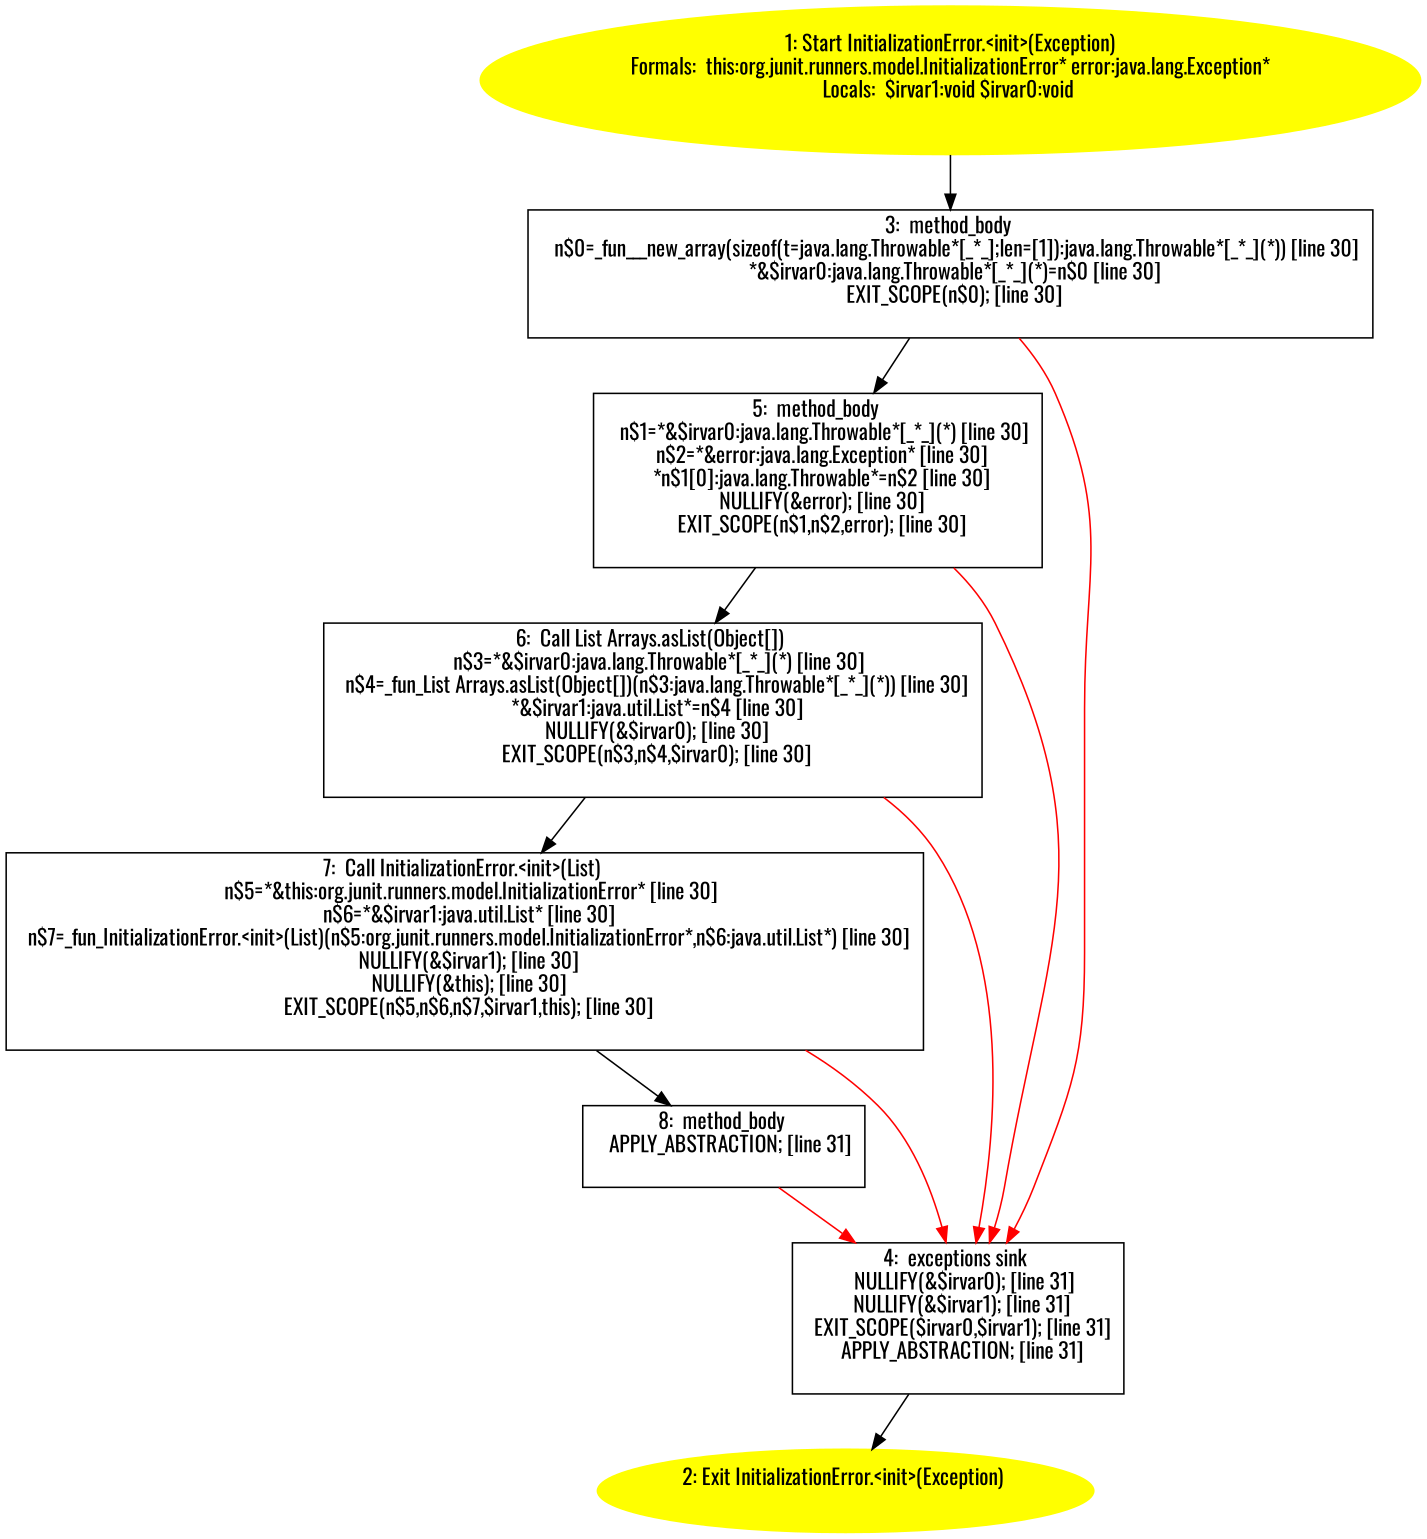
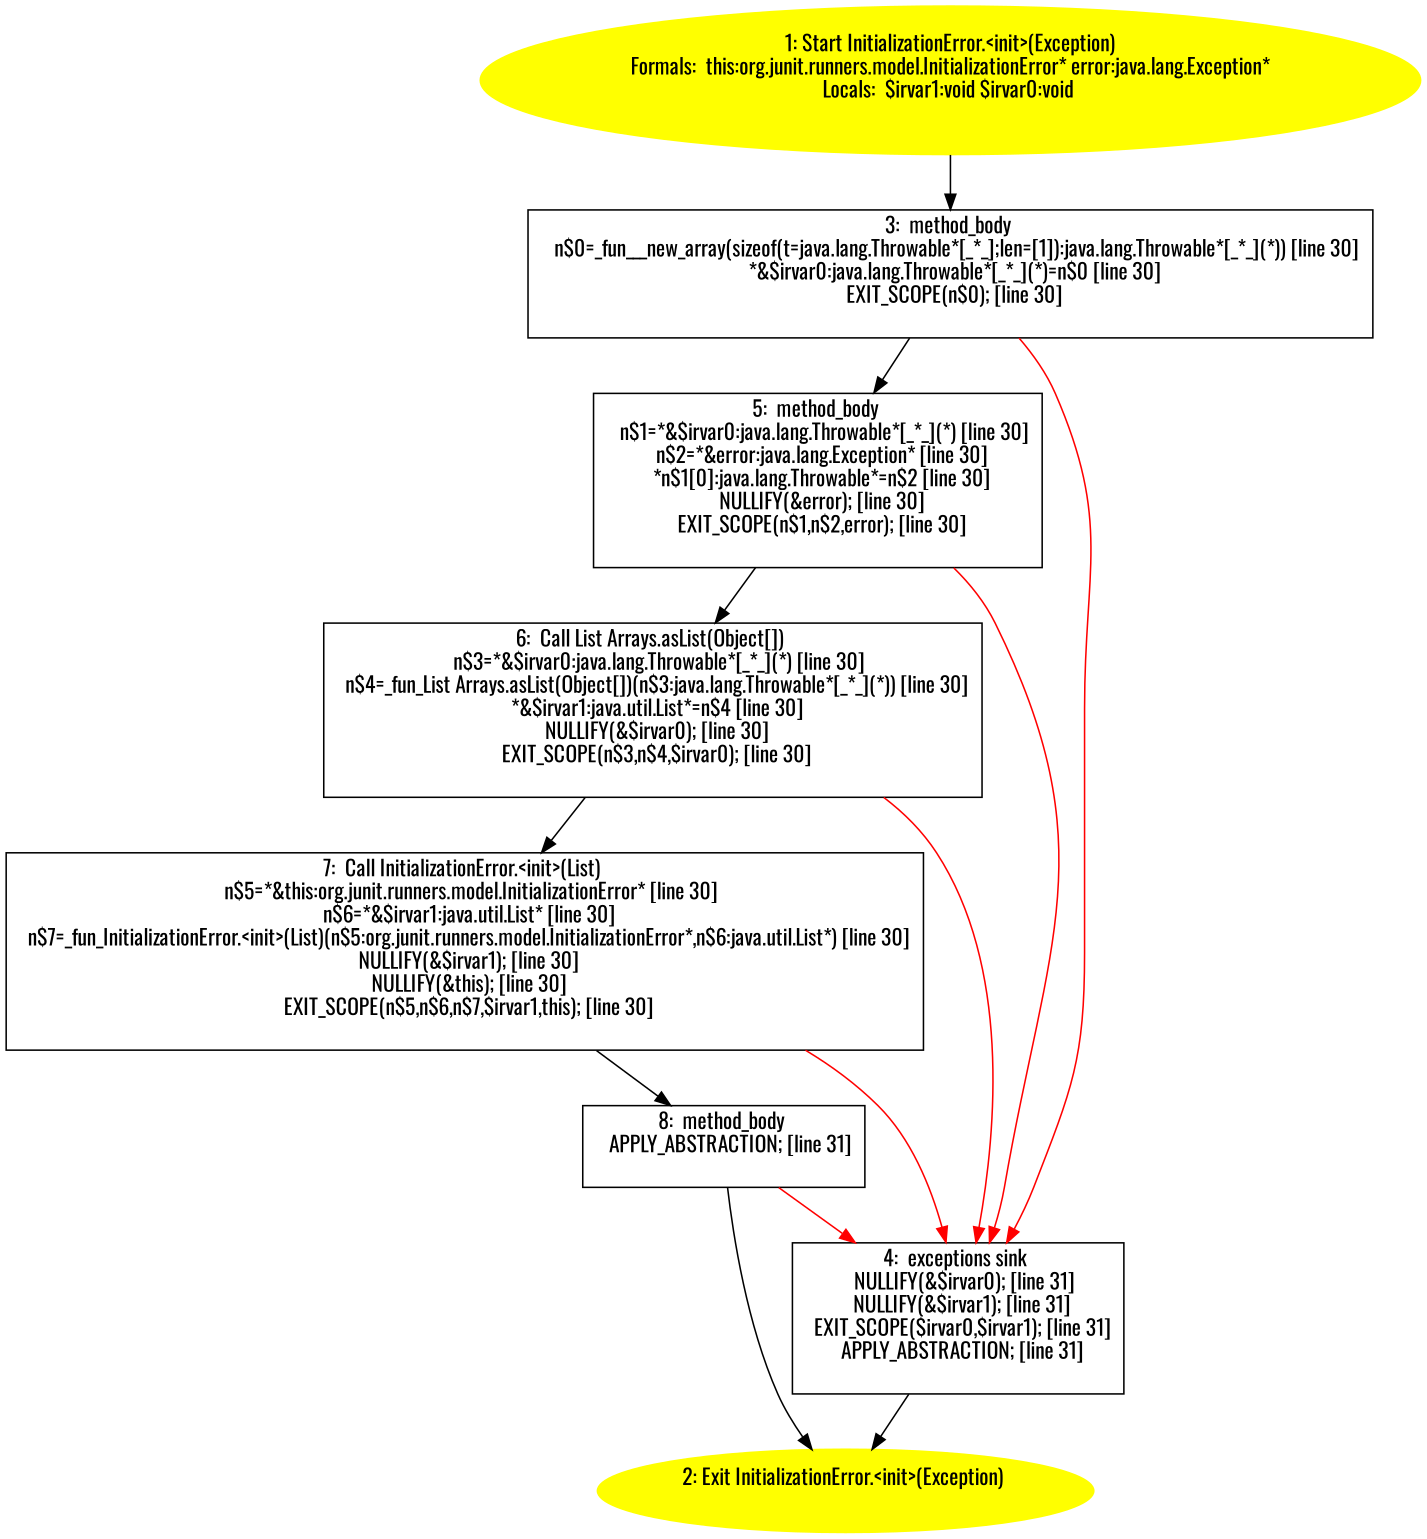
  digraph {
    fontname=Oswald
    node [fontname=Oswald shape=box]
    edge [fontname=Oswald]
    n1 [color=yellow label="1: Start InitializationError.<init>(Exception)\nFormals:  this:org.junit.runners.model.InitializationError* error:java.lang.Exception*\nLocals:  $irvar1:void $irvar0:void \n  " style=filled shape=""]
    n2 [label="3:  method_body \n   n$0=_fun___new_array(sizeof(t=java.lang.Throwable*[_*_];len=[1]):java.lang.Throwable*[_*_](*)) [line 30]\n  *&$irvar0:java.lang.Throwable*[_*_](*)=n$0 [line 30]\n  EXIT_SCOPE(n$0); [line 30]\n "]
    n3 [label="5:  method_body \n   n$1=*&$irvar0:java.lang.Throwable*[_*_](*) [line 30]\n  n$2=*&error:java.lang.Exception* [line 30]\n  *n$1[0]:java.lang.Throwable*=n$2 [line 30]\n  NULLIFY(&error); [line 30]\n  EXIT_SCOPE(n$1,n$2,error); [line 30]\n "]
    n4 [label="4:  exceptions sink \n   NULLIFY(&$irvar0); [line 31]\n  NULLIFY(&$irvar1); [line 31]\n  EXIT_SCOPE($irvar0,$irvar1); [line 31]\n  APPLY_ABSTRACTION; [line 31]\n "]
    n5 [color=yellow label="2: Exit InitializationError.<init>(Exception) \n  " style=filled shape=""]
    n6 [label="6:  Call List Arrays.asList(Object[]) \n   n$3=*&$irvar0:java.lang.Throwable*[_*_](*) [line 30]\n  n$4=_fun_List Arrays.asList(Object[])(n$3:java.lang.Throwable*[_*_](*)) [line 30]\n  *&$irvar1:java.util.List*=n$4 [line 30]\n  NULLIFY(&$irvar0); [line 30]\n  EXIT_SCOPE(n$3,n$4,$irvar0); [line 30]\n "]
    n7 [label="7:  Call InitializationError.<init>(List) \n   n$5=*&this:org.junit.runners.model.InitializationError* [line 30]\n  n$6=*&$irvar1:java.util.List* [line 30]\n  n$7=_fun_InitializationError.<init>(List)(n$5:org.junit.runners.model.InitializationError*,n$6:java.util.List*) [line 30]\n  NULLIFY(&$irvar1); [line 30]\n  NULLIFY(&this); [line 30]\n  EXIT_SCOPE(n$5,n$6,n$7,$irvar1,this); [line 30]\n "]
    n8 [label="8:  method_body \n   APPLY_ABSTRACTION; [line 31]\n "]
    n1 -> n2
    n2 -> n3
    n2 -> n4 [color=red]
    n3 -> n4 [color=red]
    n3 -> n6
    n4 -> n5
    n6 -> n4 [color=red]
    n6 -> n7
    n7 -> n4 [color=red]
    n7 -> n8
    n8 -> n4 [color=red]
+   n8 -> n5
  }
